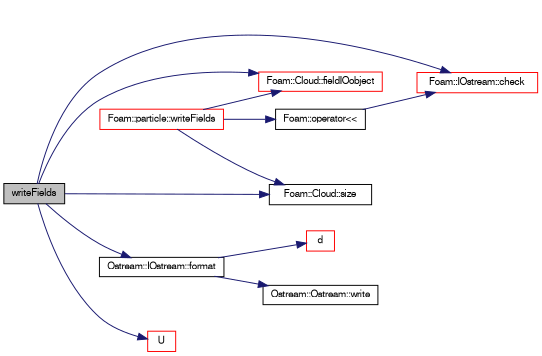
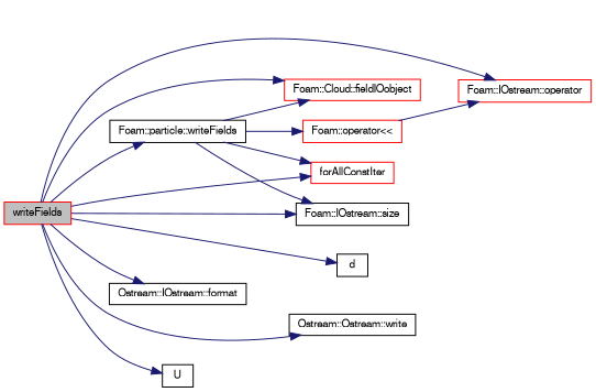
  digraph {
    rankdir=LR
    node [color=black fontname=FreeSans fontsize=10 shape=record]
    edge [color=midnightblue fontname=FreeSans fontsize=10 labelfontname=FreeSans labelfontsize=10 style=solid]
-   n1 [fillcolor=grey75 fontcolor=black height=0.2 label=writeFields style=filled width=0.4]
-   n2 [color=red height=0.2 label="Foam::IOstream::check" width=0.4]
-   n3 [color=red height=0.2 label=d width=0.4]
+   n1 [color=red fillcolor=grey75 fontcolor=black height=0.2 label=writeFields style=filled width=0.4]
+   n2 [color=red height=0.2 label="Foam::IOstream::operator" width=0.4]
+   n3 [height=0.2 label=d width=0.4]
    n4 [color=red height=0.2 label="Foam::Cloud::fieldIOobject" width=0.4]
+   n5 [color=red height=0.2 label=forAllConstIter width=0.4]
    n6 [height=0.2 label="Ostream::IOstream::format" width=0.4]
-   n7 [height=0.2 label="Foam::Cloud::size" width=0.4]
-   n8 [color=red height=0.2 label=U width=0.4]
+   n7 [height=0.2 label="Foam::IOstream::size" width=0.4]
+   n8 [height=0.2 label=U width=0.4]
    n9 [height=0.2 label="Ostream::Ostream::write" width=0.4]
-   n10 [color=red height=0.2 label="Foam::particle::writeFields" width=0.4]
-   n11 [height=0.2 label="Foam::operator\<\<" width=0.4]
+   n10 [height=0.2 label="Foam::particle::writeFields" width=0.4]
+   n11 [color=red height=0.2 label="Foam::operator\<\<" width=0.4]
    n1 -> n2
-   n6 -> n3
+   n1 -> n3
    n1 -> n4
+   n1 -> n5
    n1 -> n6
    n1 -> n7
    n1 -> n8
-   n6 -> n9
+   n1 -> n9
+   n1 -> n10
    n10 -> n4
+   n10 -> n5
    n10 -> n7
    n10 -> n11
    n11 -> n2
  }
